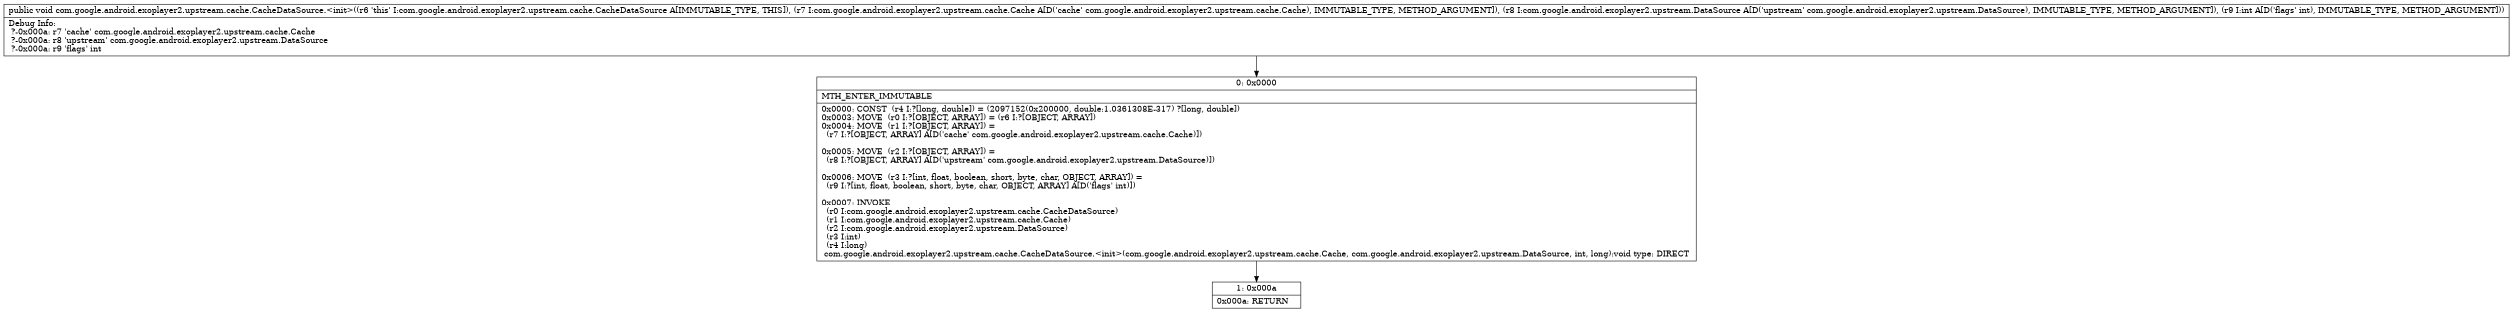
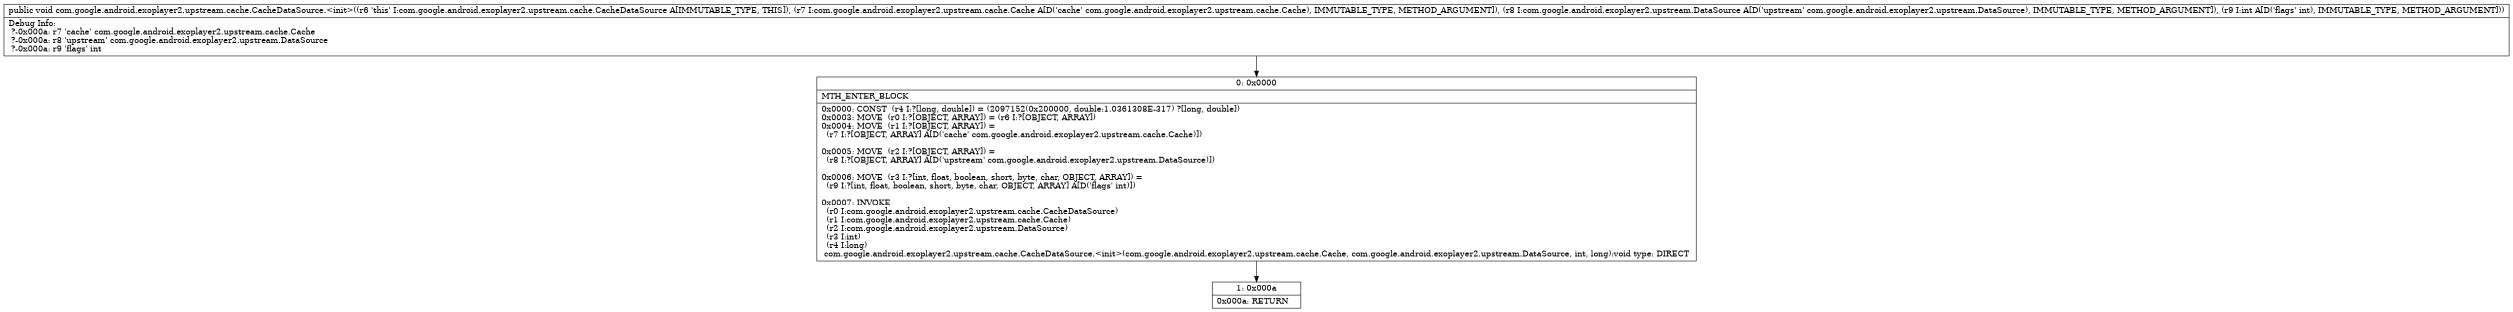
  digraph {
    node [shape=record]
-   n1 [label="{0\:\ 0x0000|MTH_ENTER_IMMUTABLE\l|0x0000: CONST  (r4 I:?[long, double]) = (2097152(0x200000, double:1.0361308E\-317) ?[long, double]) \l0x0003: MOVE  (r0 I:?[OBJECT, ARRAY]) = (r6 I:?[OBJECT, ARRAY]) \l0x0004: MOVE  (r1 I:?[OBJECT, ARRAY]) = \l  (r7 I:?[OBJECT, ARRAY] A[D('cache' com.google.android.exoplayer2.upstream.cache.Cache)])\l \l0x0005: MOVE  (r2 I:?[OBJECT, ARRAY]) = \l  (r8 I:?[OBJECT, ARRAY] A[D('upstream' com.google.android.exoplayer2.upstream.DataSource)])\l \l0x0006: MOVE  (r3 I:?[int, float, boolean, short, byte, char, OBJECT, ARRAY]) = \l  (r9 I:?[int, float, boolean, short, byte, char, OBJECT, ARRAY] A[D('flags' int)])\l \l0x0007: INVOKE  \l  (r0 I:com.google.android.exoplayer2.upstream.cache.CacheDataSource)\l  (r1 I:com.google.android.exoplayer2.upstream.cache.Cache)\l  (r2 I:com.google.android.exoplayer2.upstream.DataSource)\l  (r3 I:int)\l  (r4 I:long)\l com.google.android.exoplayer2.upstream.cache.CacheDataSource.\<init\>(com.google.android.exoplayer2.upstream.cache.Cache, com.google.android.exoplayer2.upstream.DataSource, int, long):void type: DIRECT \l}"]
+   n1 [label="{0\:\ 0x0000|MTH_ENTER_BLOCK\l|0x0000: CONST  (r4 I:?[long, double]) = (2097152(0x200000, double:1.0361308E\-317) ?[long, double]) \l0x0003: MOVE  (r0 I:?[OBJECT, ARRAY]) = (r6 I:?[OBJECT, ARRAY]) \l0x0004: MOVE  (r1 I:?[OBJECT, ARRAY]) = \l  (r7 I:?[OBJECT, ARRAY] A[D('cache' com.google.android.exoplayer2.upstream.cache.Cache)])\l \l0x0005: MOVE  (r2 I:?[OBJECT, ARRAY]) = \l  (r8 I:?[OBJECT, ARRAY] A[D('upstream' com.google.android.exoplayer2.upstream.DataSource)])\l \l0x0006: MOVE  (r3 I:?[int, float, boolean, short, byte, char, OBJECT, ARRAY]) = \l  (r9 I:?[int, float, boolean, short, byte, char, OBJECT, ARRAY] A[D('flags' int)])\l \l0x0007: INVOKE  \l  (r0 I:com.google.android.exoplayer2.upstream.cache.CacheDataSource)\l  (r1 I:com.google.android.exoplayer2.upstream.cache.Cache)\l  (r2 I:com.google.android.exoplayer2.upstream.DataSource)\l  (r3 I:int)\l  (r4 I:long)\l com.google.android.exoplayer2.upstream.cache.CacheDataSource.\<init\>(com.google.android.exoplayer2.upstream.cache.Cache, com.google.android.exoplayer2.upstream.DataSource, int, long):void type: DIRECT \l}"]
    n2 [label="{1\:\ 0x000a|0x000a: RETURN   \l}"]
    n3 [label="{public void com.google.android.exoplayer2.upstream.cache.CacheDataSource.\<init\>((r6 'this' I:com.google.android.exoplayer2.upstream.cache.CacheDataSource A[IMMUTABLE_TYPE, THIS]), (r7 I:com.google.android.exoplayer2.upstream.cache.Cache A[D('cache' com.google.android.exoplayer2.upstream.cache.Cache), IMMUTABLE_TYPE, METHOD_ARGUMENT]), (r8 I:com.google.android.exoplayer2.upstream.DataSource A[D('upstream' com.google.android.exoplayer2.upstream.DataSource), IMMUTABLE_TYPE, METHOD_ARGUMENT]), (r9 I:int A[D('flags' int), IMMUTABLE_TYPE, METHOD_ARGUMENT]))  | Debug Info:\l  ?\-0x000a: r7 'cache' com.google.android.exoplayer2.upstream.cache.Cache\l  ?\-0x000a: r8 'upstream' com.google.android.exoplayer2.upstream.DataSource\l  ?\-0x000a: r9 'flags' int\l}"]
    n1 -> n2
    n3 -> n1
  }
